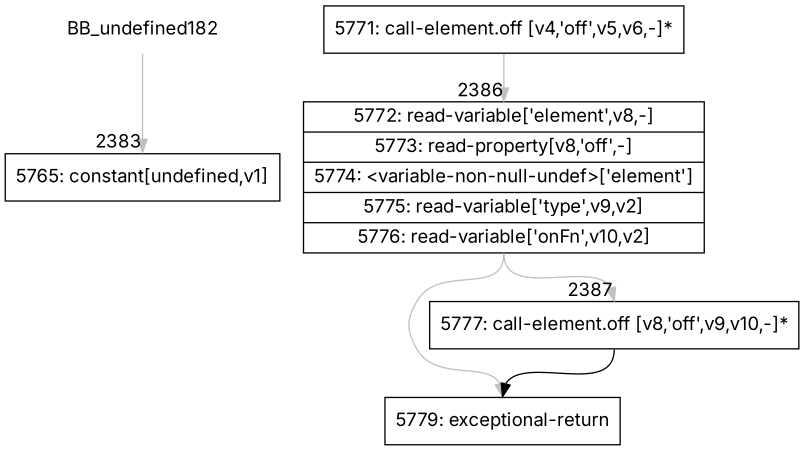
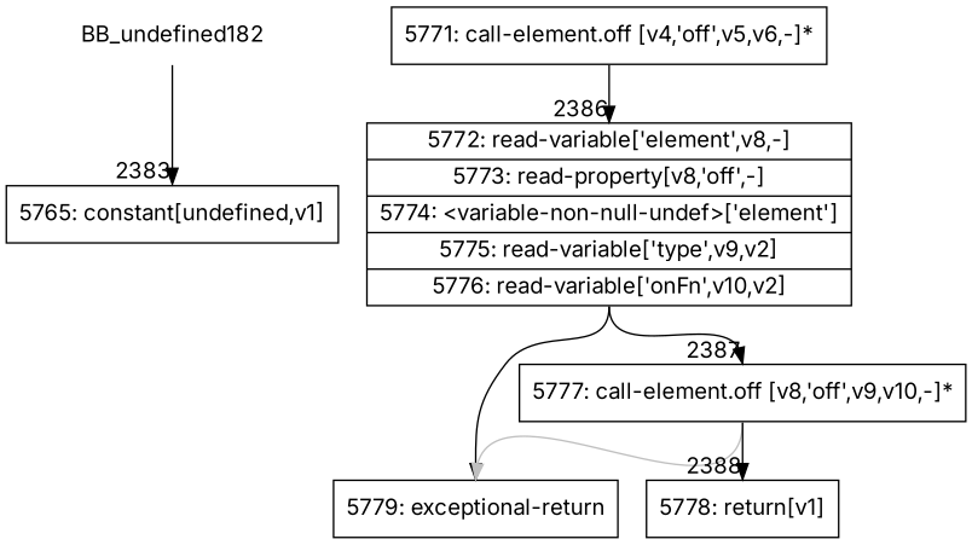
  digraph {
    fontname=Inter
    rankdir=TD
    node [fontname=Inter shape=record]
    edge [fontname=Inter headport=n tailport=s]
    n1 [label=BB_undefined182 shape=none]
    n2 [label="{5765: constant[undefined,v1]}"]
    n3 [label="{5771: call-element.off [v4,'off',v5,v6,-]*}"]
    n4 [label="{5772: read-variable['element',v8,-]|5773: read-property[v8,'off',-]|5774: \<variable-non-null-undef\>['element']|5775: read-variable['type',v9,v2]|5776: read-variable['onFn',v10,v2]}"]
    n5 [label="{5779: exceptional-return}"]
    n6 [label="{5777: call-element.off [v8,'off',v9,v10,-]*}"]
-   n1 -> n2 [headlabel="    2383" color=gray]
-   n3 -> n4 [headlabel="      2386" color=gray]
-   n4 -> n5 [color=gray]
-   n4 -> n6 [headlabel="      2387" color=gray]
-   n6 -> n5 [color=black]
+   n7 [label="{5778: return[v1]}"]
+   n1 -> n2 [headlabel="    2383"]
+   n3 -> n4 [headlabel="      2386"]
+   n4 -> n5 [color=black]
+   n4 -> n6 [headlabel="      2387"]
+   n6 -> n5 [color=gray]
+   n6 -> n7 [headlabel="      2388"]
  }
